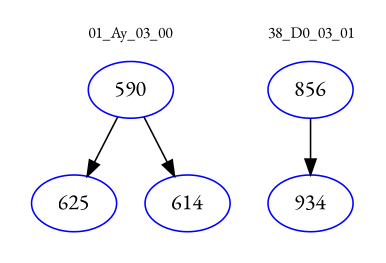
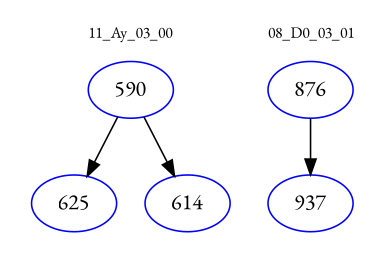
  digraph {
    fontname="EB Garamond"
    node [color=blue fontname="EB Garamond"]
    edge [color=black fontname="EB Garamond"]
    n1 [label=590]
    n2 [label=625]
    n3 [label=614]
-   n4 [label=856]
-   n5 [label=934]
+   n4 [label=876]
+   n5 [label=937]
    subgraph cluster_1 {
      color=white
      fontsize=10
-     label="01_Ay_03_00"
+     label="11_Ay_03_00"
      n1
      n2
      n3
    }
    subgraph cluster_2 {
      color=white
      fontsize=10
-     label="38_D0_03_01"
+     label="08_D0_03_01"
      n4
      n5
    }
    n1 -> n2
    n1 -> n3
    n4 -> n5
  }
